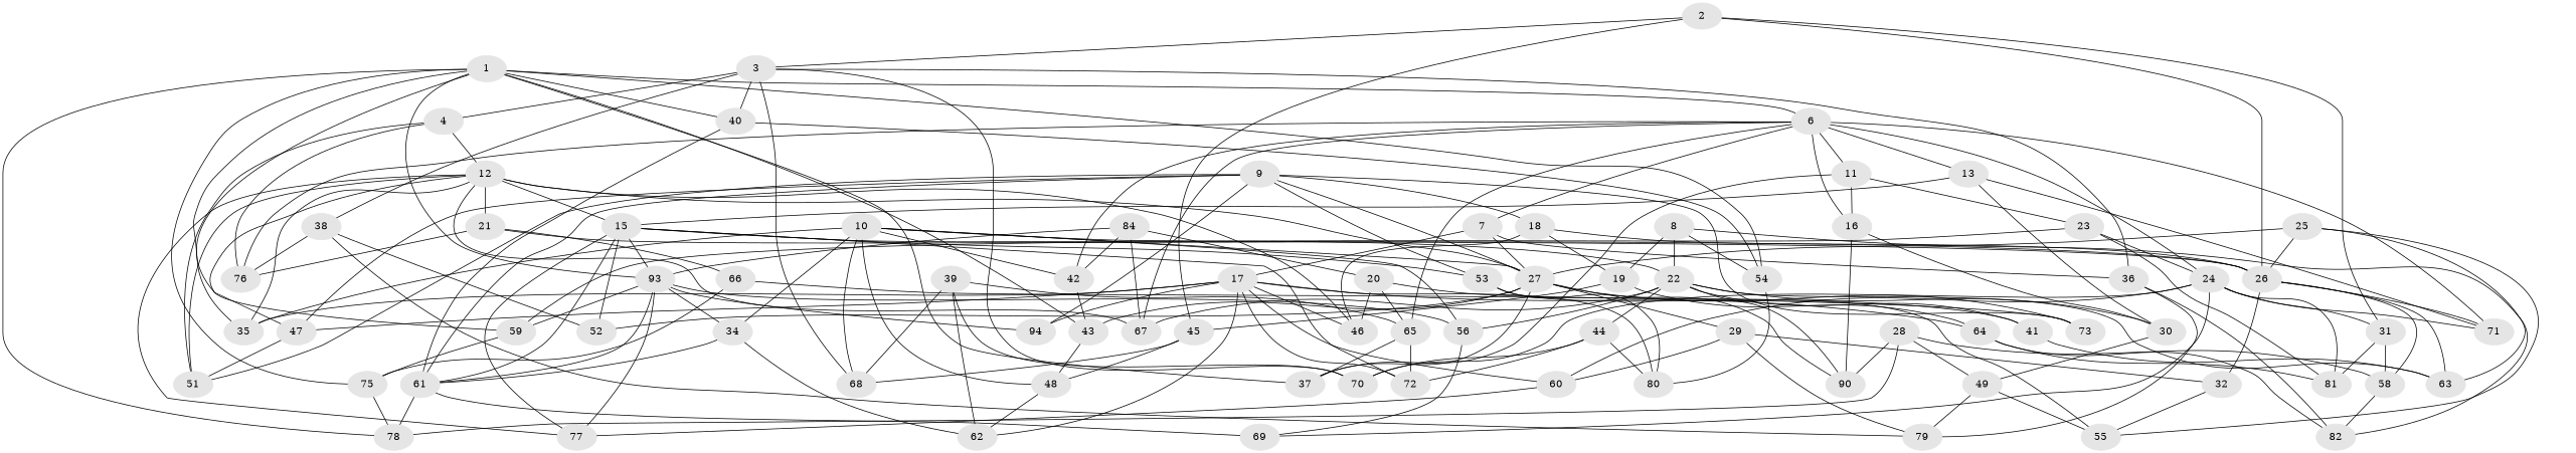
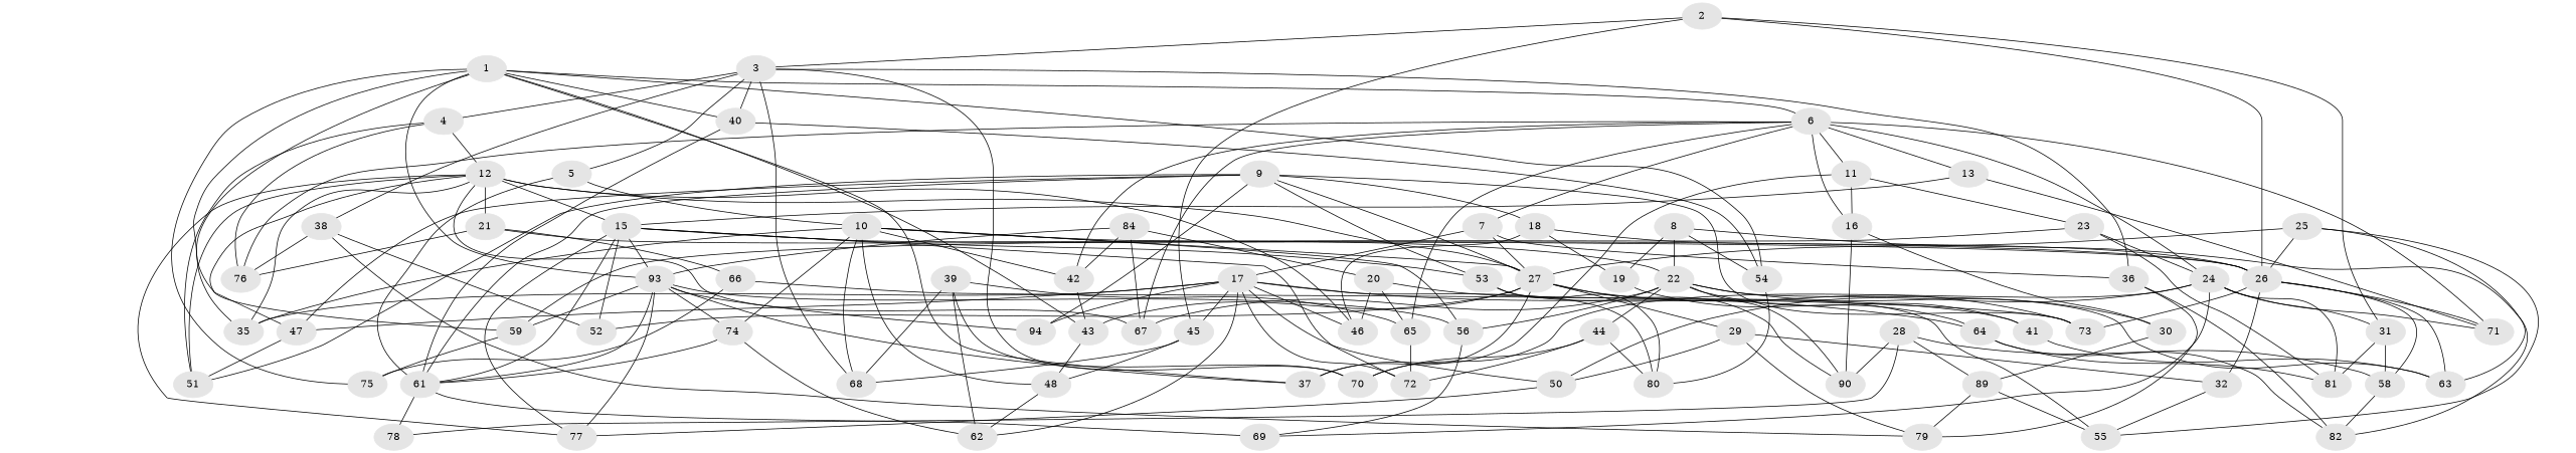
  graph {
    node [color=gray90 style=filled]
    edge [weight=1.0]
    1
    6
    n3 [label=93]
    35
    37
    40
    43
    54
    59
    75
    78
    76
    7
    11
    13
    16
    24
    42
    65
    67
    71
    61
    n23 [label=94]
-   34
+   34 [label=74]
    56
    77
    48
    80
    2
    3
    26
    31
    45
    4
+   5
    36
    38
    68
    70
    73
    32
    63
    58
    81
    12
    51
    10
    82
    79
    52
    27
    47
    15
    21
    46
    69
    17
    23
    30
    n60 [label=90]
-   50 [label=60]
+   50
    72
    62
    64
    29
    8
    19
    22
    41
    44
    9
    18
    53
    55
    66
-   49
+   49 [label=89]
    n77 [label=84]
    20
    25
    28
    39
    1 -- 6
    1 -- n3
    1 -- 35
    1 -- 37
    1 -- 40
    1 -- 43
    1 -- 54
    1 -- 59
    1 -- 75
-   1 -- 78
    6 -- 76
    6 -- 7
    6 -- 11
    6 -- 13
    6 -- 16
    6 -- 24 [weight=2.0]
    6 -- 42
    6 -- 65
    6 -- 67
    6 -- 71
-   65 -- 37
+   n3 -- 37
    n3 -- 59
    n3 -- 61
    n3 -- n23
    n3 -- 34
    n3 -- 56
    n3 -- 77
    40 -- 54
    40 -- 61
    43 -- 48
    54 -- 80
    59 -- 75
-   75 -- 78
    7 -- 36
    7 -- 27
    7 -- 17
    11 -- 37
    11 -- 16
    11 -- 23
    13 -- 71
    13 -- 15
-   13 -- 30
    16 -- 30
    16 -- n60
    24 -- 71
    24 -- 31
    24 -- 70
    24 -- 81
    24 -- 69
    24 -- 50
    42 -- 43
    65 -- 72
    61 -- 78
    61 -- 69 [weight=2.0]
    34 -- 61
    34 -- 62
    56 -- 69
    48 -- 62
    2 -- 3
    2 -- 26
    2 -- 31
    2 -- 45
    3 -- 40
    3 -- 4
+   3 -- 5
    3 -- 36
    3 -- 38
    3 -- 68
    3 -- 70
    26 -- 71
+   26 -- 73
    26 -- 32
    26 -- 63
    26 -- 58
    31 -- 58
    31 -- 81
    45 -- 48
    45 -- 68
    4 -- 76
    4 -- 12
    4 -- 51
+   5 -- 61
+   5 -- 10 [weight=2.0]
    36 -- 82
    36 -- 79
    38 -- 76
    38 -- 79
    38 -- 52
    32 -- 55
    58 -- 82
    12 -- 35
    12 -- 67
    12 -- 77
    12 -- 51
    12 -- 27
    12 -- 47
    12 -- 15 [weight=2.0]
    12 -- 21
    12 -- 46
    10 -- 35
    10 -- 42
    10 -- 34
    10 -- 56
    10 -- 48
    10 -- 26 [weight=3.0]
    10 -- 68
    10 -- 27
    27 -- 37
    27 -- 43
    27 -- 73
    27 -- 52
    27 -- n60
    27 -- 29
    47 -- 51
    15 -- n3
    15 -- 61
    15 -- 77
    15 -- 52 [weight=2.0]
    15 -- 72
    15 -- 22
    15 -- 53
    21 -- 76
    21 -- 26
    21 -- 66
    17 -- 35
    17 -- n23
    17 -- 80
    17 -- 47
    17 -- 46
    17 -- 50
    17 -- 72
    17 -- 62
    17 -- 64
    23 -- 59
    23 -- 24
    23 -- 81
    30 -- 49
    50 -- 77
    64 -- 81
    64 -- 82
    29 -- 32
    29 -- 79
    29 -- 50
    8 -- 54
    8 -- 82
    8 -- 19
    8 -- 22
-   19 -- 45
+   17 -- 45
    19 -- 64
    22 -- 67
    22 -- 56
    22 -- 63
    22 -- 30
    22 -- n60
    22 -- 41 [weight=2.0]
    22 -- 44
    41 -- 63
    44 -- 80
    44 -- 70
    44 -- 72
    9 -- 61 [weight=4.0]
    9 -- n23 [weight=2.0]
    9 -- 73
    9 -- 51
    9 -- 27
    9 -- 47
    9 -- 18
    9 -- 53
    18 -- 26
    18 -- 46
    18 -- 19
    53 -- 80
    53 -- 55
    66 -- 75
    66 -- 73
    49 -- 79
    49 -- 55
    n77 -- n3
    n77 -- 42
    n77 -- 67
    n77 -- 20
    20 -- 65
    20 -- 46
    20 -- 41
    25 -- 26
    25 -- 63
    25 -- 27
    25 -- 55
    28 -- 78
    28 -- 58
    28 -- n60
    28 -- 49
    39 -- 65
    39 -- 68
    39 -- 70
    39 -- 62
  }
